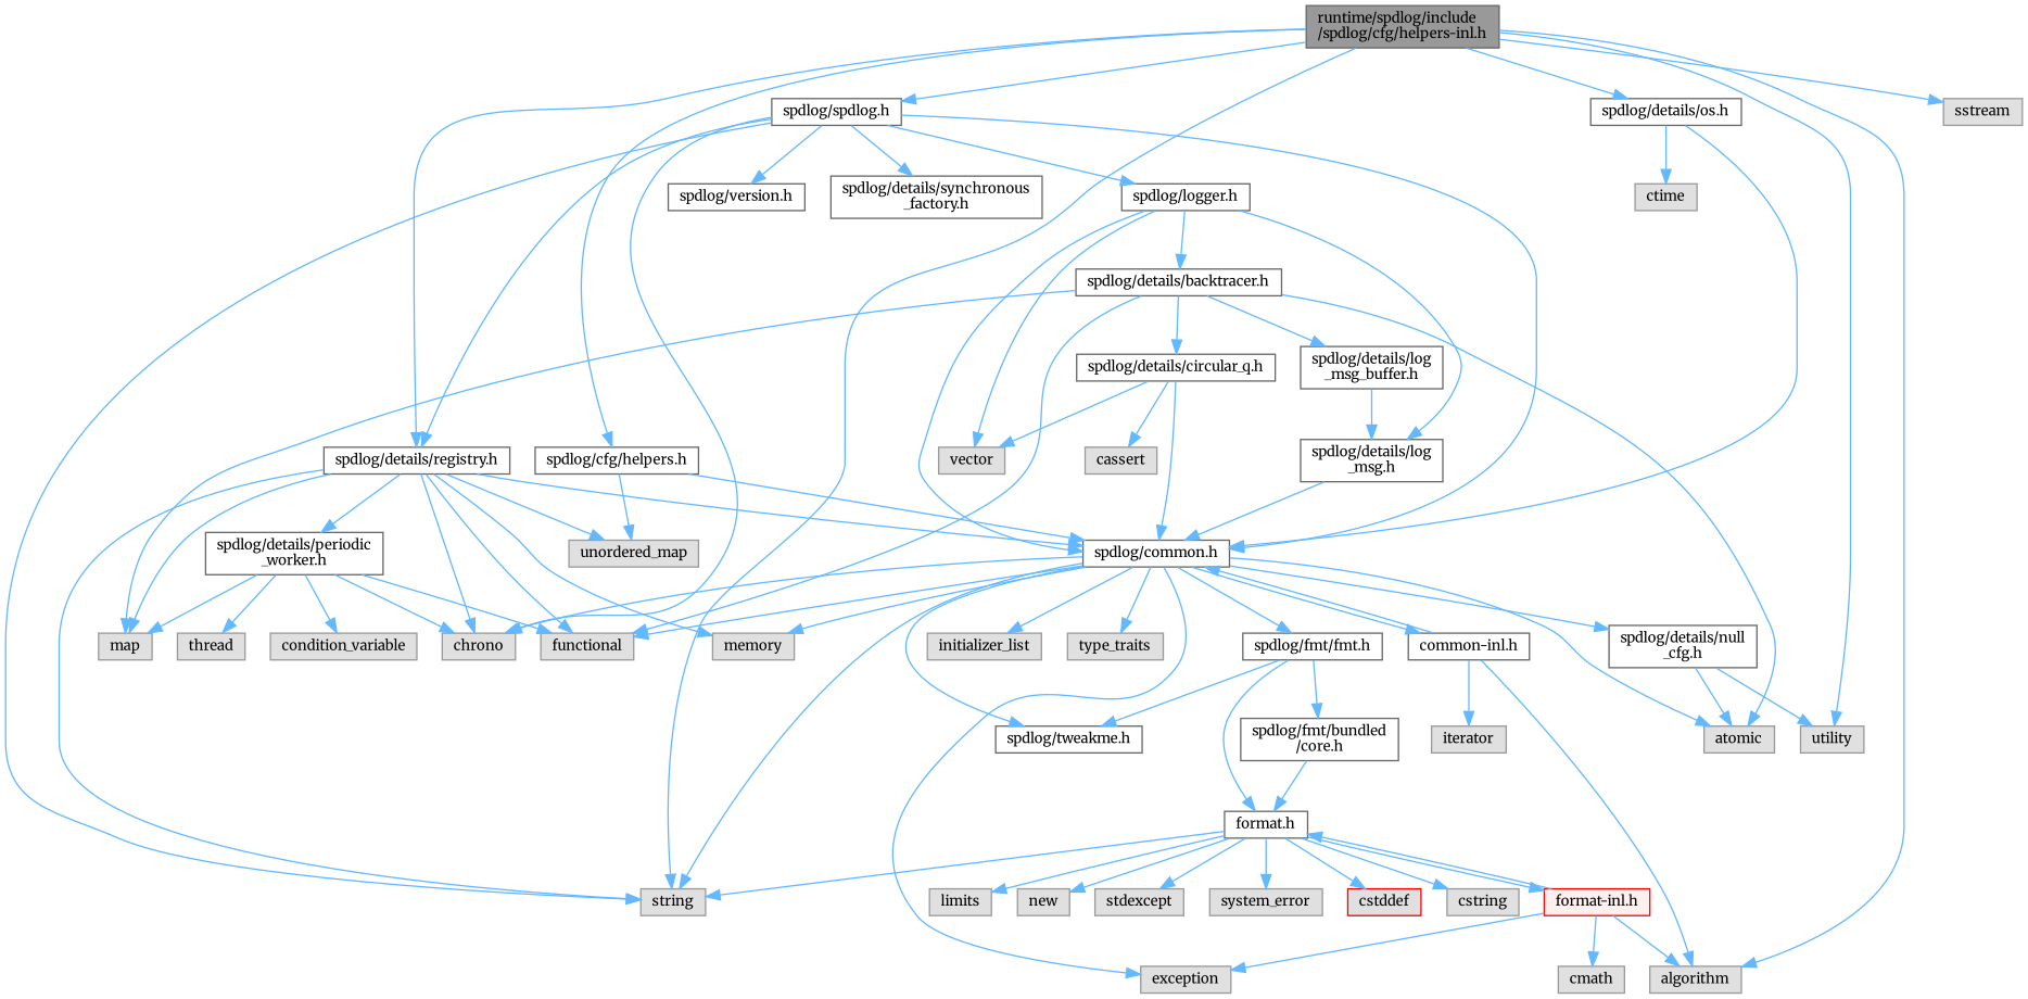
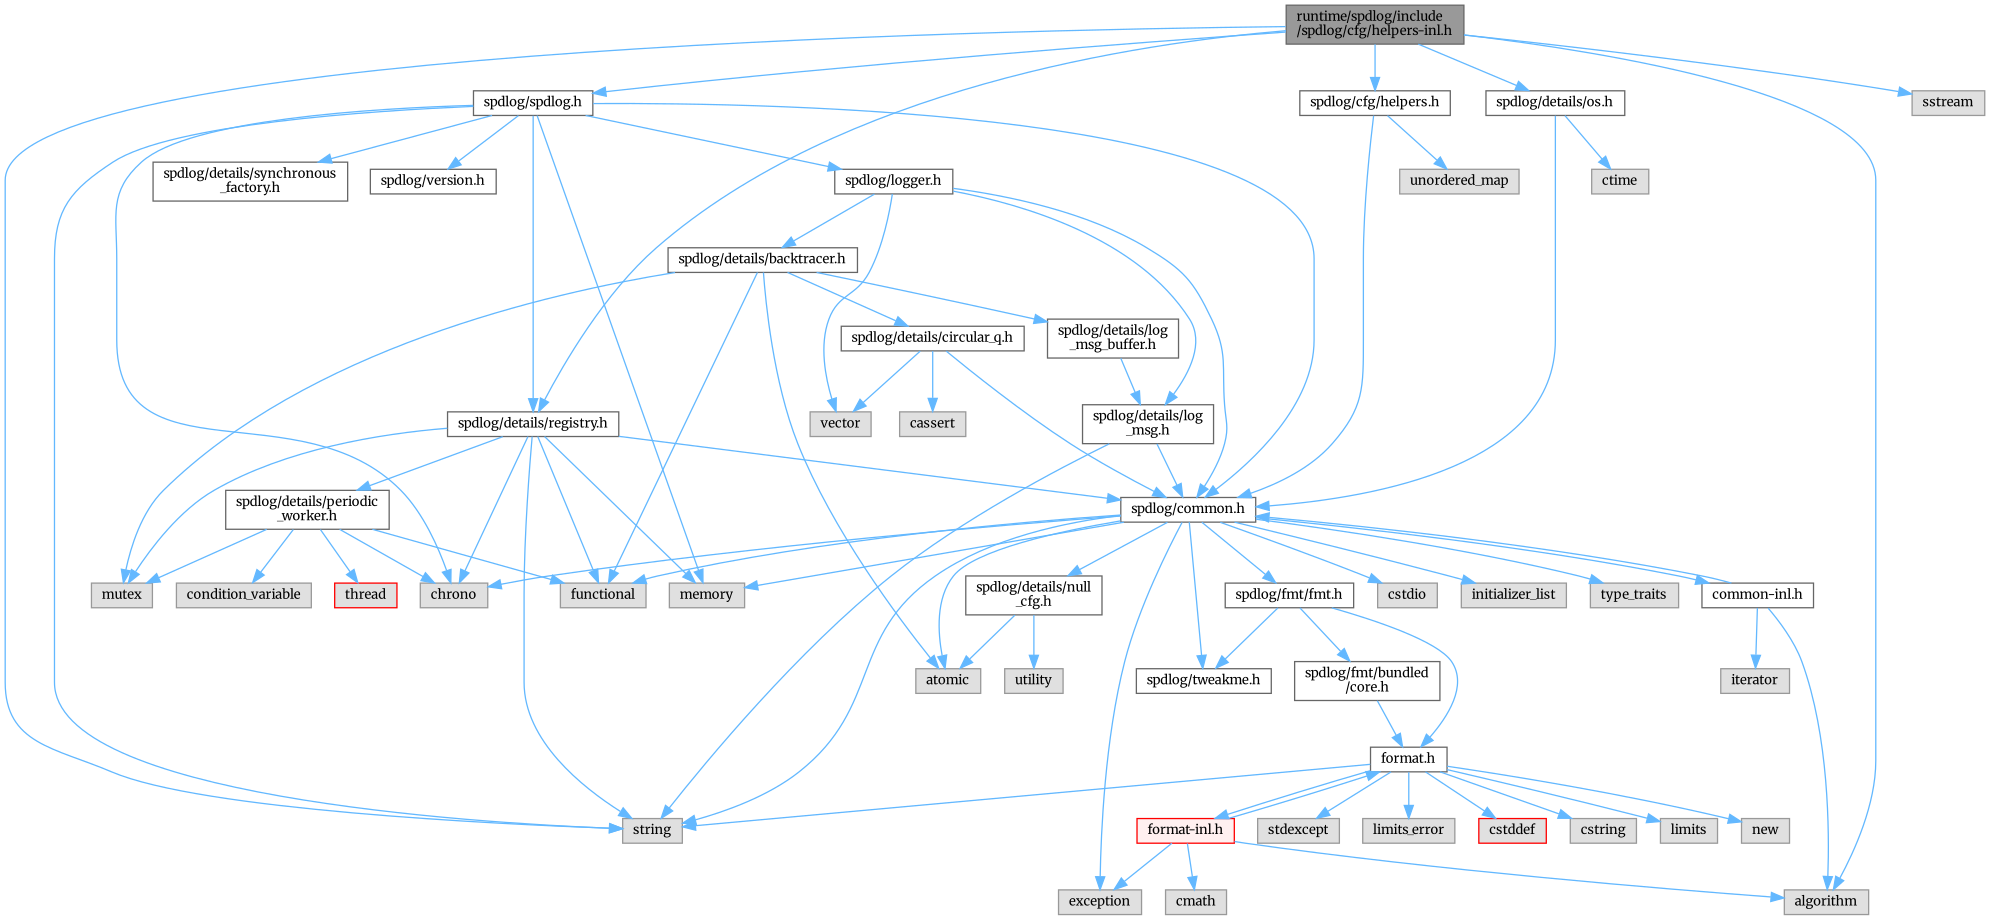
  digraph {
    fontname=Merriweather
    node [color=grey60 fillcolor="#E0E0E0" fontname=Merriweather fontsize=10 shape=box style=filled]
    edge [color=steelblue1 fontname=Merriweather fontsize=10 labelfontname=Helvetica labelfontsize=10 style=solid]
    n1 [color=gray40 fillcolor=grey60 fontcolor=black height=0.2 label="runtime/spdlog/include\l/spdlog/cfg/helpers-inl.h" width=0.4]
    n2 [color=grey40 fillcolor=white height=0.2 label="spdlog/cfg/helpers.h" width=0.4]
    n3 [height=0.2 label=utility width=0.4]
    n4 [height=0.2 label=string width=0.4]
    n5 [height=0.2 label=algorithm width=0.4]
    n6 [color=grey40 fillcolor=white height=0.2 label="spdlog/details/os.h" width=0.4]
    n7 [color=grey40 fillcolor=white height=0.2 label="spdlog/details/registry.h" width=0.4]
    n8 [color=grey40 fillcolor=white height=0.2 label="spdlog/spdlog.h" width=0.4]
    n9 [height=0.2 label=sstream width=0.4]
    n10 [color=grey40 fillcolor=white height=0.2 label="spdlog/common.h" width=0.4]
    n11 [height=0.2 label=unordered_map width=0.4]
    n12 [height=0.2 label=ctime width=0.4]
    n13 [height=0.2 label=chrono width=0.4]
    n14 [height=0.2 label=functional width=0.4]
    n15 [height=0.2 label=memory width=0.4]
    n16 [color=grey40 fillcolor=white height=0.2 label="spdlog/details/periodic\l_worker.h" width=0.4]
-   n17 [height=0.2 label=map width=0.4]
+   n17 [height=0.2 label=mutex width=0.4]
    n18 [color=grey40 fillcolor=white height=0.2 label="spdlog/details/synchronous\l_factory.h" width=0.4]
    n19 [color=grey40 fillcolor=white height=0.2 label="spdlog/logger.h" width=0.4]
    n20 [color=grey40 fillcolor=white height=0.2 label="spdlog/version.h" width=0.4]
    n21 [color=grey40 fillcolor=white height=0.2 label="spdlog/details/null\l_cfg.h" width=0.4]
    n22 [height=0.2 label=atomic width=0.4]
    n23 [color=grey40 fillcolor=white height=0.2 label="spdlog/tweakme.h" width=0.4]
+   n24 [height=0.2 label=cstdio width=0.4]
    n25 [height=0.2 label=exception width=0.4]
    n26 [height=0.2 label=initializer_list width=0.4]
    n27 [height=0.2 label=type_traits width=0.4]
    n28 [color=grey40 fillcolor=white height=0.2 label="spdlog/fmt/fmt.h" width=0.4]
    n29 [color=grey40 fillcolor=white height=0.2 label="common-inl.h" width=0.4]
    n30 [color=grey40 fillcolor=white height=0.2 label="spdlog/fmt/bundled\l/core.h" width=0.4]
    n31 [color=grey40 fillcolor=white height=0.2 label="format.h" width=0.4]
    n32 [height=0.2 label=iterator width=0.4]
    n33 [color=red height=0.2 label=cstddef width=0.4]
    n34 [height=0.2 label=cstring width=0.4]
    n35 [height=0.2 label=limits width=0.4]
    n36 [height=0.2 label=new width=0.4]
    n37 [height=0.2 label=stdexcept width=0.4]
-   n38 [height=0.2 label=system_error width=0.4]
+   n38 [height=0.2 label=limits_error width=0.4]
    n39 [color=red fillcolor="#FFF0F0" height=0.2 label="format-inl.h" width=0.4]
    n40 [height=0.2 label=cmath width=0.4]
    n41 [height=0.2 label=condition_variable width=0.4]
-   n42 [height=0.2 label=thread width=0.4]
+   n42 [color=red height=0.2 label=thread width=0.4]
    n43 [color=grey40 fillcolor=white height=0.2 label="spdlog/details/backtracer.h" width=0.4]
    n44 [height=0.2 label=vector width=0.4]
    n45 [color=grey40 fillcolor=white height=0.2 label="spdlog/details/log\l_msg.h" width=0.4]
    n46 [color=grey40 fillcolor=white height=0.2 label="spdlog/details/circular_q.h" width=0.4]
    n47 [color=grey40 fillcolor=white height=0.2 label="spdlog/details/log\l_msg_buffer.h" width=0.4]
    n48 [height=0.2 label=cassert width=0.4]
    n1 -> n2
-   n1 -> n3
    n1 -> n4
    n1 -> n5
    n1 -> n6
    n1 -> n7
    n1 -> n8
    n1 -> n9
    n2 -> n10
    n2 -> n11
    n6 -> n10
    n6 -> n12
    n7 -> n4
    n7 -> n10
-   n7 -> n11
    n7 -> n13
    n7 -> n14
    n7 -> n15
    n7 -> n16
    n7 -> n17
    n8 -> n4
    n8 -> n7
    n8 -> n10
    n8 -> n13
+   n8 -> n15
    n8 -> n18
    n8 -> n19
    n8 -> n20
    n10 -> n4
    n10 -> n13
    n10 -> n14
    n10 -> n15
    n10 -> n21
    n10 -> n22
    n10 -> n23
+   n10 -> n24
    n10 -> n25
    n10 -> n26
    n10 -> n27
    n10 -> n28
    n10 -> n29
    n16 -> n13
    n16 -> n14
    n16 -> n17
    n16 -> n41
    n16 -> n42
    n19 -> n10
    n19 -> n43
    n19 -> n44
    n19 -> n45
    n21 -> n3
    n21 -> n22
    n28 -> n23
    n28 -> n30
    n28 -> n31
    n29 -> n5
    n29 -> n10
    n29 -> n32
    n30 -> n31
    n31 -> n4
    n31 -> n33
    n31 -> n34
    n31 -> n35
    n31 -> n36
    n31 -> n37
    n31 -> n38
    n31 -> n39
    n39 -> n5
    n39 -> n25
    n39 -> n31
    n39 -> n40
    n43 -> n14
    n43 -> n17
    n43 -> n22
    n43 -> n46
    n43 -> n47
+   n45 -> n4
    n45 -> n10
    n46 -> n10
    n46 -> n44
    n46 -> n48
    n47 -> n45
  }
